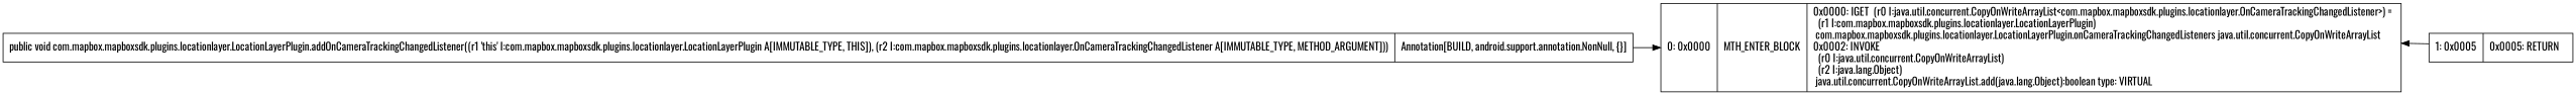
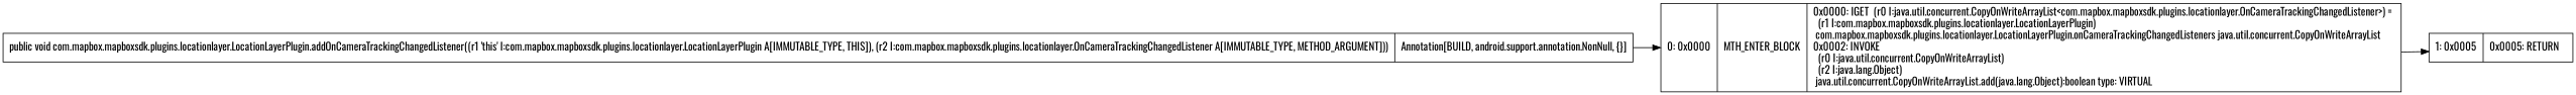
  digraph {
    rankdir=LR
    fontname=Oswald
    node [shape=record fontname=Oswald]
    edge [fontname=Oswald]
    n1 [label="{0\:\ 0x0000|MTH_ENTER_BLOCK\l|0x0000: IGET  (r0 I:java.util.concurrent.CopyOnWriteArrayList\<com.mapbox.mapboxsdk.plugins.locationlayer.OnCameraTrackingChangedListener\>) = \l  (r1 I:com.mapbox.mapboxsdk.plugins.locationlayer.LocationLayerPlugin)\l com.mapbox.mapboxsdk.plugins.locationlayer.LocationLayerPlugin.onCameraTrackingChangedListeners java.util.concurrent.CopyOnWriteArrayList \l0x0002: INVOKE  \l  (r0 I:java.util.concurrent.CopyOnWriteArrayList)\l  (r2 I:java.lang.Object)\l java.util.concurrent.CopyOnWriteArrayList.add(java.lang.Object):boolean type: VIRTUAL \l}"]
    n2 [label="{1\:\ 0x0005|0x0005: RETURN   \l}"]
    n3 [label="{public void com.mapbox.mapboxsdk.plugins.locationlayer.LocationLayerPlugin.addOnCameraTrackingChangedListener((r1 'this' I:com.mapbox.mapboxsdk.plugins.locationlayer.LocationLayerPlugin A[IMMUTABLE_TYPE, THIS]), (r2 I:com.mapbox.mapboxsdk.plugins.locationlayer.OnCameraTrackingChangedListener A[IMMUTABLE_TYPE, METHOD_ARGUMENT]))  | Annotation[BUILD, android.support.annotation.NonNull, \{\}]\l}"]
-   n2 -> n1
+   n1 -> n2
    n3 -> n1
  }
